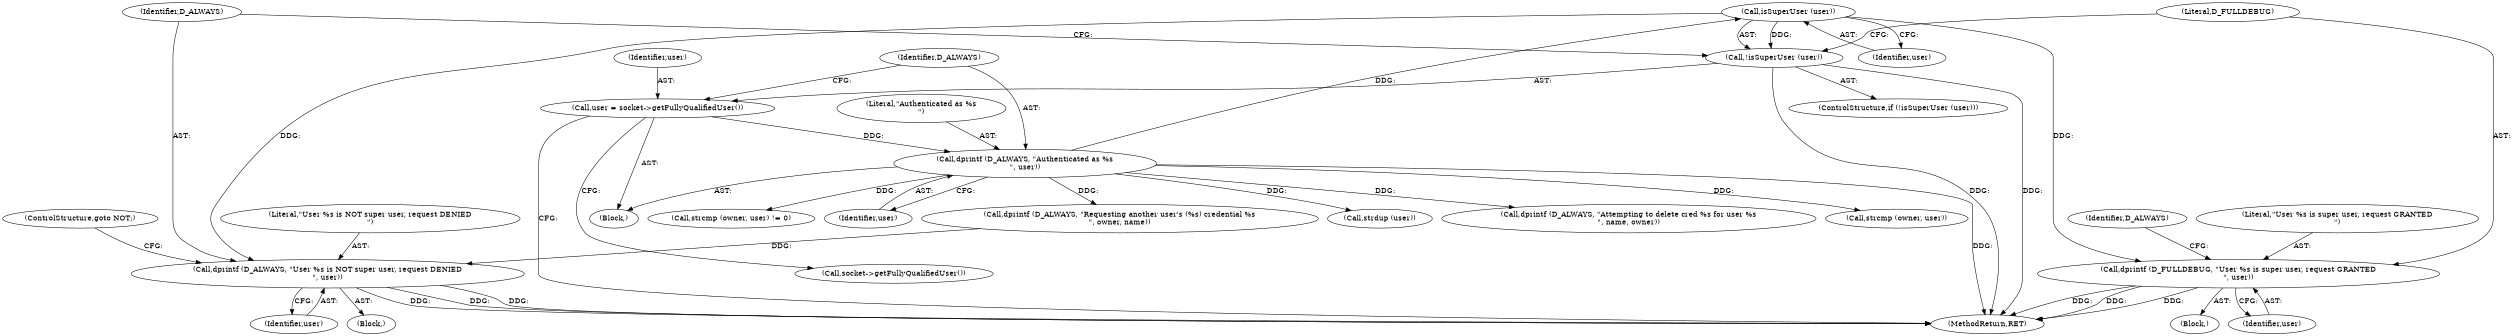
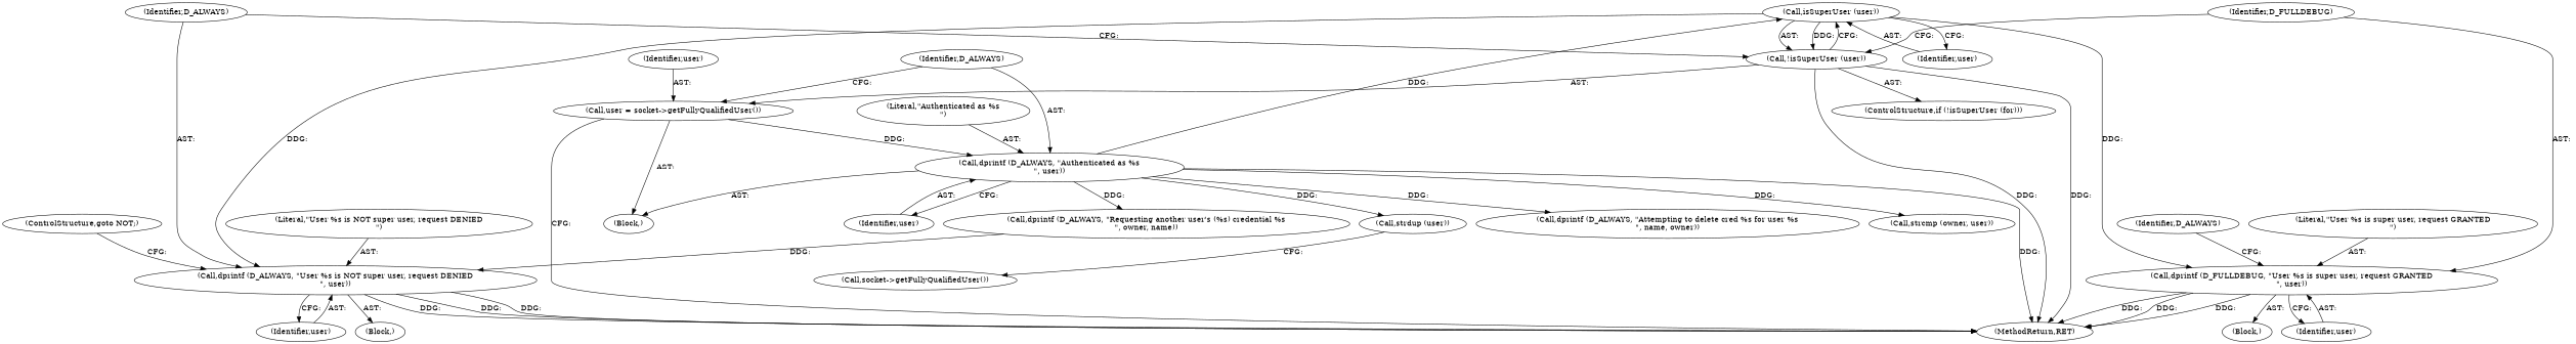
  digraph {
    n1 [label="(Call,isSuperUser (user))"]
    n2 [label="(Call,!isSuperUser (user))"]
    n3 [label="(Call,dprintf (D_ALWAYS, \"User %s is NOT super user, request DENIED\n\", user))"]
    n4 [label="(Call,dprintf (D_FULLDEBUG, \"User %s is super user, request GRANTED\n\", user))"]
    n5 [label="(Identifier,user)"]
    n6 [label="(MethodReturn,RET)"]
    n7 [label="(Call,user = socket->getFullyQualifiedUser())"]
-   n8 [label="(ControlStructure,if (!isSuperUser (user)))"]
+   n8 [label="(ControlStructure,if (!isSuperUser (for)))"]
    n9 [label="(Identifier,user)"]
    n10 [label="(Block,)"]
    n11 [label="(Block,)"]
    n12 [label="(Identifier,user)"]
    n13 [label="(Call,dprintf (D_ALWAYS, \"Authenticated as %s\n\", user))"]
    n14 [label="(Call,dprintf (D_ALWAYS, \"Requesting another user's (%s) credential %s\n\", owner, name))"]
    n15 [label="(Call,strcmp (owner, user))"]
-   n16 [label="(Call,strcmp (owner, user) != 0)"]
    n17 [label="(Identifier,user)"]
    n18 [label="(Block,)"]
    n19 [label="(Call,dprintf (D_ALWAYS, \"Attempting to delete cred %s for user %s\n\", name, owner))"]
    n20 [label="(Call,strdup (user))"]
    n21 [label="(Call,socket->getFullyQualifiedUser())"]
    n22 [label="(ControlStructure,goto NOT;)"]
    n23 [label="(Identifier,D_ALWAYS)"]
-   n24 [label="(Literal,D_FULLDEBUG)"]
+   n24 [label="(Identifier,D_FULLDEBUG)"]
    n25 [label="(Identifier,D_ALWAYS)"]
    n26 [label="(Identifier,D_ALWAYS)"]
    n27 [label="(Literal,\"Authenticated as %s\n\")"]
    n28 [label="(Literal,\"User %s is super user, request GRANTED\n\")"]
    n29 [label="(Literal,\"User %s is NOT super user, request DENIED\n\")"]
    n30 [label="(Identifier,user)"]
    n1 -> n2 [label="AST: "]
    n1 -> n2 [label="DDG: "]
    n1 -> n3 [label="DDG: "]
    n1 -> n4 [label="DDG: "]
    n1 -> n5 [label="CFG: "]
+   n2 -> n1 [label="CFG: "]
    n2 -> n6 [label="DDG: "]
    n2 -> n6 [label="DDG: "]
    n2 -> n7 [label="AST: "]
    n2 -> n8 [label="AST: "]
    n3 -> n6 [label="DDG: "]
    n3 -> n6 [label="DDG: "]
    n3 -> n6 [label="DDG: "]
    n3 -> n9 [label="CFG: "]
    n3 -> n10 [label="AST: "]
    n4 -> n6 [label="DDG: "]
    n4 -> n6 [label="DDG: "]
    n4 -> n6 [label="DDG: "]
    n4 -> n11 [label="AST: "]
    n4 -> n12 [label="CFG: "]
    n5 -> n1 [label="AST: "]
    n7 -> n6 [label="CFG: "]
    n7 -> n13 [label="DDG: "]
    n7 -> n18 [label="AST: "]
-   n7 -> n21 [label="CFG: "]
+   n20 -> n21 [label="CFG: "]
    n9 -> n3 [label="AST: "]
    n12 -> n4 [label="AST: "]
    n13 -> n1 [label="DDG: "]
    n13 -> n6 [label="DDG: "]
    n13 -> n14 [label="DDG: "]
    n13 -> n15 [label="DDG: "]
-   n13 -> n16 [label="DDG: "]
    n13 -> n17 [label="CFG: "]
    n13 -> n18 [label="AST: "]
    n13 -> n19 [label="DDG: "]
    n13 -> n20 [label="DDG: "]
    n14 -> n3 [label="DDG: "]
    n17 -> n13 [label="AST: "]
    n22 -> n3 [label="CFG: "]
    n23 -> n2 [label="CFG: "]
    n23 -> n3 [label="AST: "]
    n24 -> n2 [label="CFG: "]
    n24 -> n4 [label="AST: "]
    n25 -> n4 [label="CFG: "]
    n26 -> n7 [label="CFG: "]
    n26 -> n13 [label="AST: "]
    n27 -> n13 [label="AST: "]
    n28 -> n4 [label="AST: "]
    n29 -> n3 [label="AST: "]
    n30 -> n7 [label="AST: "]
  }
